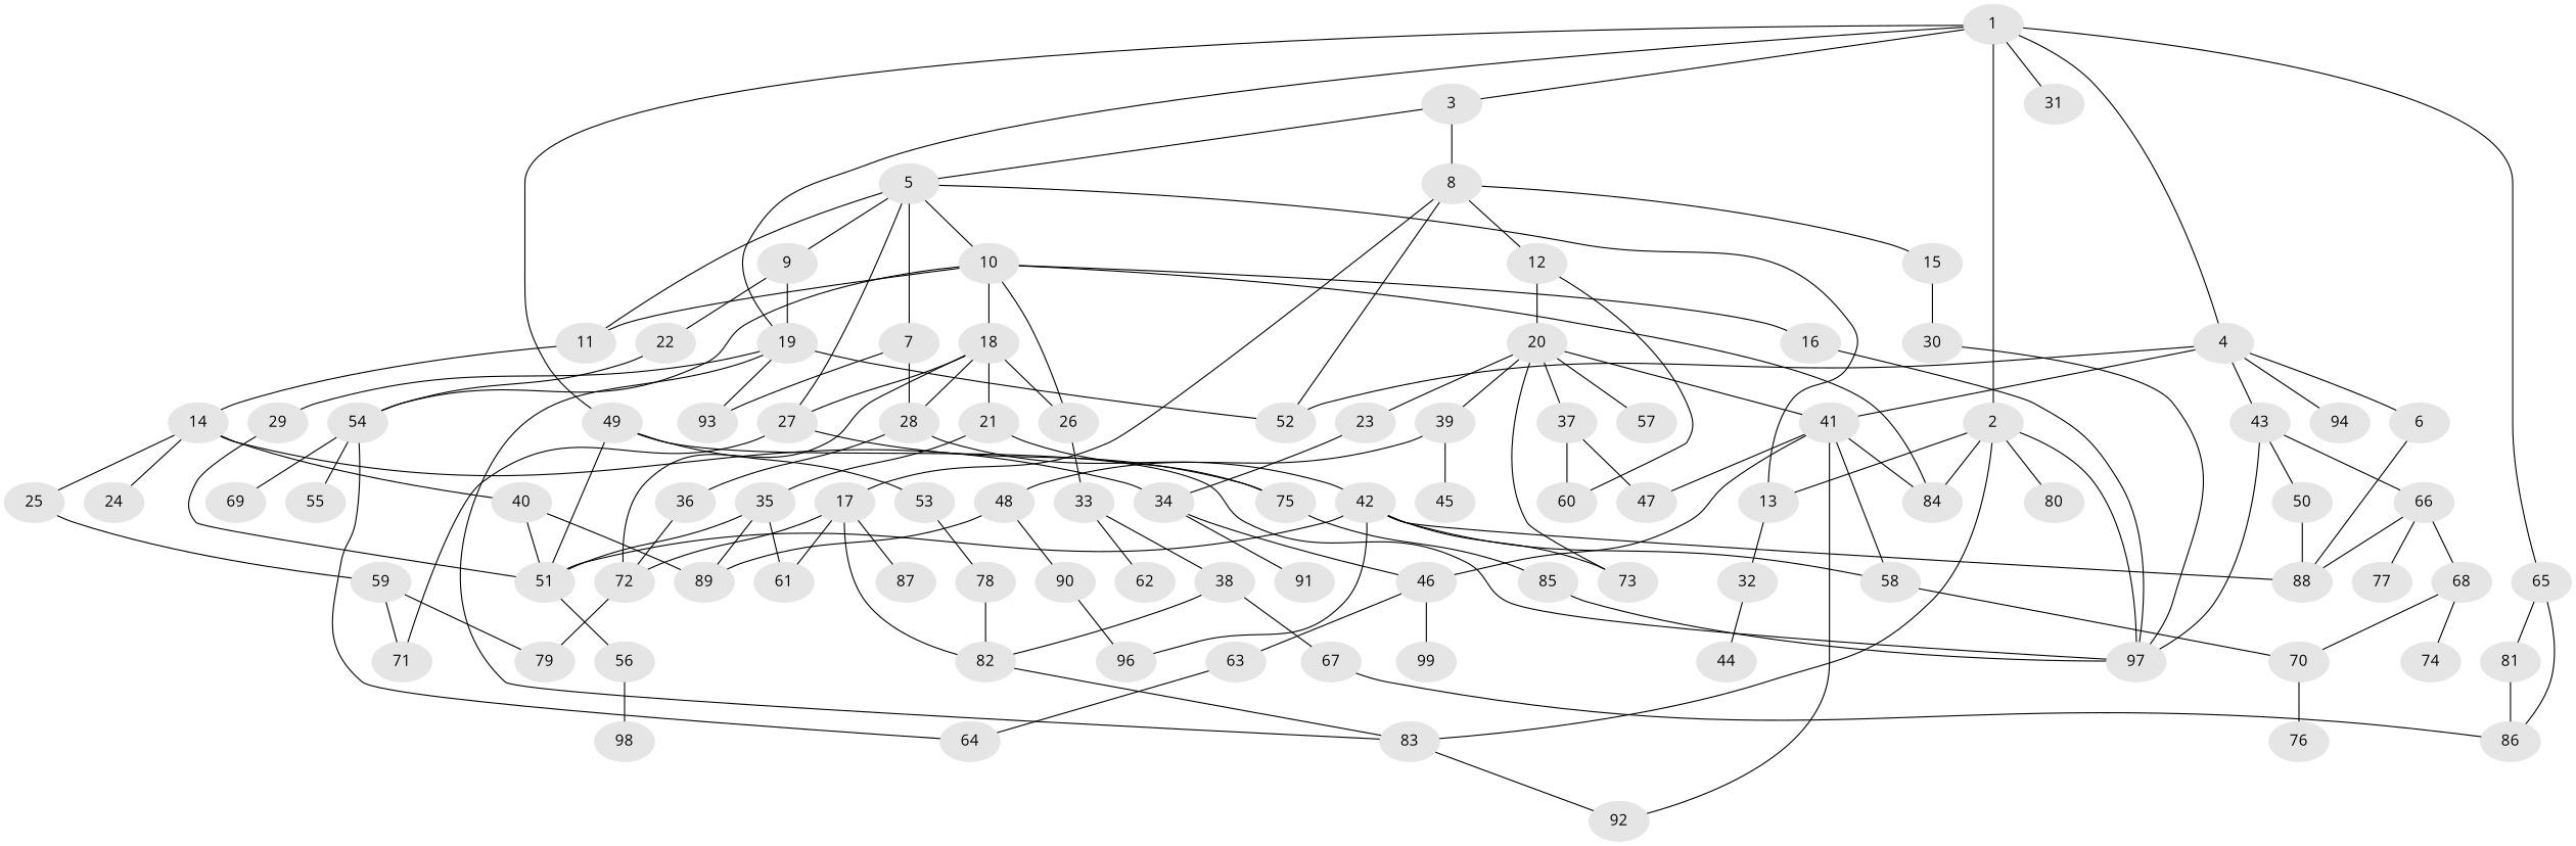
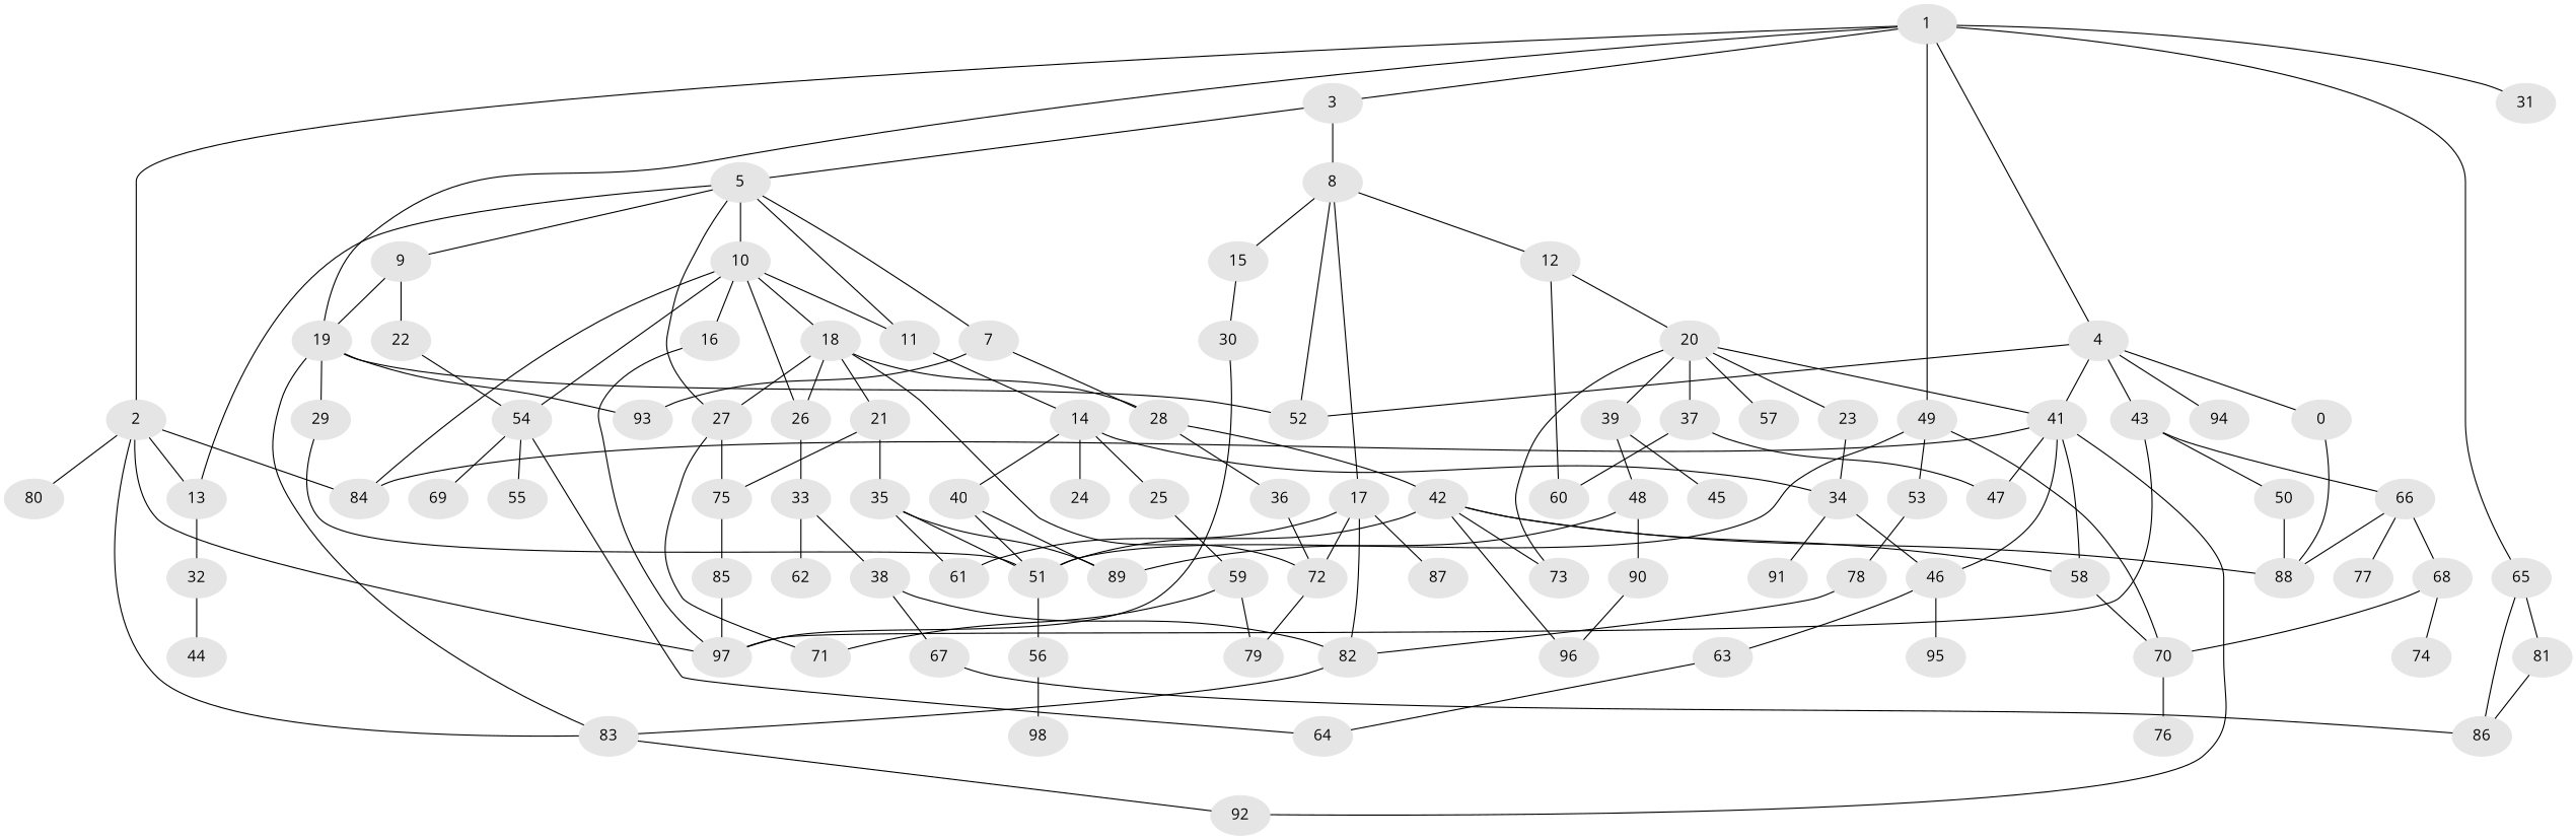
  graph {
    fontname="Open Sans"
    node [color=gray90 fontname="Open Sans" style=filled]
    edge [fontname="Open Sans"]
    1
    2
    3
    4
    19
    31
    49
    65
    13
    80
    83
    84
    97
    5
    8
-   6
+   6 [label=0]
    41
    43
    52
    94
    93
    29
    51
    53
    81
    86
    32
    92
    7
    9
    10
    11
    27
    12
    15
    17
    88
    46
    47
    58
    50
    66
    28
    22
    16
    18
    26
    54
    14
    75
    71
    36
    42
    20
    60
    30
    61
    72
    82
    87
    21
    33
    55
    64
    69
    24
    25
    34
    40
    23
    37
    39
    57
    73
    44
    59
    91
    89
    79
    35
    45
    48
    85
    38
    62
    96
    56
    67
    63
-   95 [label=99]
+   95
    90
    70
    68
    77
    78
    98
    76
    74
    1 -- 2
    1 -- 3
    1 -- 4
    1 -- 19
    1 -- 31
    1 -- 49
    1 -- 65
    2 -- 13
    2 -- 80
    2 -- 83
    2 -- 84
    2 -- 97
    3 -- 5
    3 -- 8
    4 -- 6
    4 -- 41
    4 -- 43
    4 -- 52
    4 -- 94
    19 -- 83
    19 -- 52
    19 -- 93
    19 -- 29
-   49 -- 97
+   49 -- 70
    49 -- 51
    49 -- 53
    65 -- 81
    65 -- 86
    13 -- 32
    83 -- 92
    5 -- 13
    5 -- 7
    5 -- 9
    5 -- 10
    5 -- 11
    5 -- 27
    8 -- 52
    8 -- 12
    8 -- 15
    8 -- 17
    6 -- 88
    41 -- 84
    41 -- 92
    41 -- 46
    41 -- 47
    41 -- 58
    43 -- 97
    43 -- 50
    43 -- 66
    29 -- 51
    51 -- 56
    53 -- 78
    81 -- 86
    32 -- 44
    7 -- 93
    7 -- 28
    9 -- 19
    9 -- 22
    10 -- 84
    10 -- 11
    10 -- 16
    10 -- 18
    10 -- 26
    10 -- 54
    11 -- 14
    27 -- 75
    27 -- 71
    12 -- 20
    12 -- 60
    15 -- 30
    17 -- 61
    17 -- 72
    17 -- 82
    17 -- 87
    46 -- 63
    46 -- 95
    58 -- 70
    50 -- 88
    66 -- 88
    66 -- 68
    66 -- 77
    28 -- 36
    28 -- 42
    22 -- 54
    16 -- 97
    18 -- 27
    18 -- 28
    18 -- 26
    18 -- 72
    18 -- 21
    26 -- 33
    54 -- 55
    54 -- 64
    54 -- 69
    14 -- 24
    14 -- 25
    14 -- 34
    14 -- 40
    75 -- 85
    36 -- 72
    42 -- 51
    42 -- 88
    42 -- 58
    42 -- 73
    42 -- 96
    20 -- 41
    20 -- 23
    20 -- 37
    20 -- 39
    20 -- 57
    20 -- 73
    30 -- 97
    72 -- 79
    82 -- 83
    21 -- 75
    21 -- 35
    33 -- 38
    33 -- 62
    25 -- 59
    34 -- 46
    34 -- 91
    40 -- 51
    40 -- 89
    23 -- 34
    37 -- 47
    37 -- 60
    39 -- 45
    39 -- 48
    59 -- 71
    59 -- 79
    35 -- 51
    35 -- 61
    35 -- 89
    48 -- 89
    48 -- 90
    85 -- 97
    38 -- 82
    38 -- 67
    56 -- 98
    67 -- 86
    63 -- 64
    90 -- 96
    70 -- 76
    68 -- 70
    68 -- 74
    78 -- 82
  }
